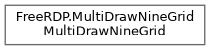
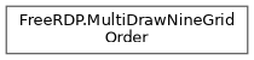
  digraph {
    rankdir=LR
-   n1 [color=grey40 fillcolor=white fontname=Helvetica fontsize=10 height=0.2 label="FreeRDP.MultiDrawNineGrid\lMultiDrawNineGrid" shape=box style=filled width=0.4]
+   n1 [color=grey40 fillcolor=white fontname=Helvetica fontsize=10 height=0.2 label="FreeRDP.MultiDrawNineGrid\lOrder" shape=box style=filled width=0.4]
  }
